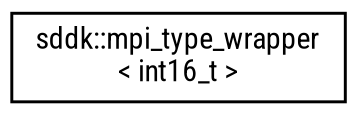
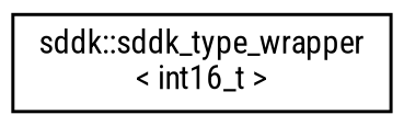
  digraph {
    rankdir=LR
    fontname="Roboto Condensed"
-   n1 [color=black fillcolor=white fontname="Roboto Condensed" fontsize=10 height=0.2 label="sddk::mpi_type_wrapper\l\< int16_t \>" shape=record style=filled width=0.4]
+   n1 [color=black fillcolor=white fontname="Roboto Condensed" fontsize=10 height=0.2 label="sddk::sddk_type_wrapper\l\< int16_t \>" shape=record style=filled width=0.4]
  }
